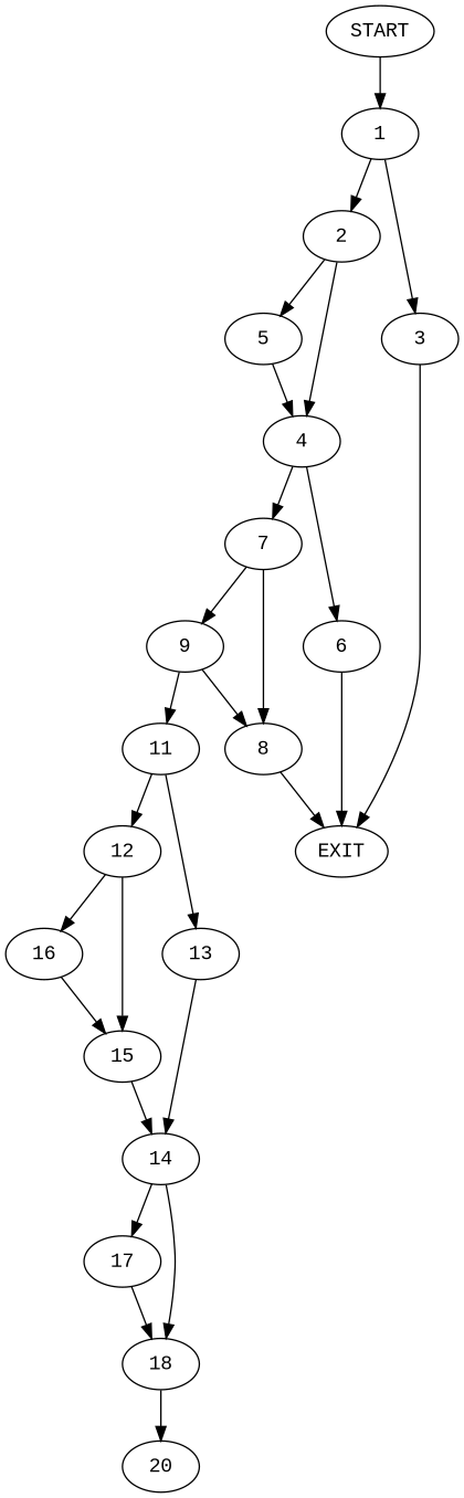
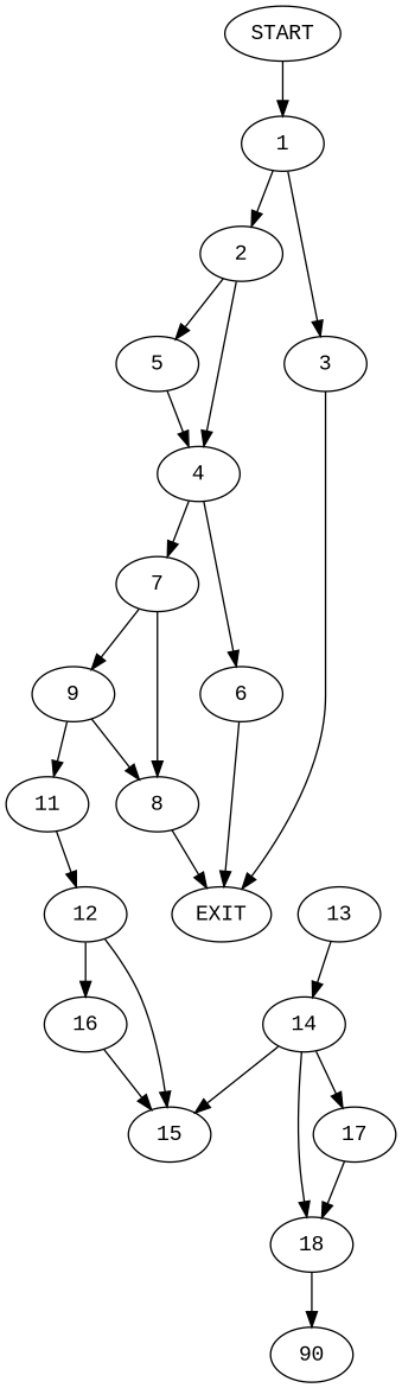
  digraph {
    fontname="Liberation Mono"
    node [fontname="Liberation Mono"]
    edge [fontname="Liberation Mono"]
    n1 [label=START]
    1
    2
    3
    n5 [label=EXIT]
    4
    5
    6
    7
    8
    9
    11
    12
    13
    15
    16
    14
    17
    18
-   20
+   20 [label=90]
    n1 -> 1
    1 -> 2
    1 -> 3
    2 -> 4
    2 -> 5
    3 -> n5
    4 -> 6
    4 -> 7
    5 -> 4
    6 -> n5
    7 -> 8
    7 -> 9
    8 -> n5
    9 -> 8
    9 -> 11
    11 -> 12
-   11 -> 13
    12 -> 15
    12 -> 16
    13 -> 14
-   15 -> 14
+   14 -> 15
    16 -> 15
    14 -> 17
    14 -> 18
    17 -> 18
    18 -> 20
  }
